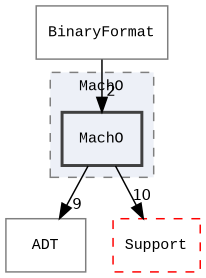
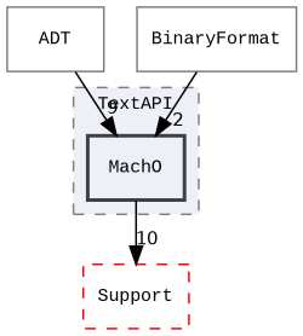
  digraph {
    compound=true
    fontname="Liberation Mono"
    node [color=grey50 fillcolor="#edf0f7" fontname="Liberation Mono" fontsize=10 shape=box]
    edge [fontname="Liberation Mono" fontsize=10 labeldistance=1.5 labelfontname=Helvetica labelfontsize=10]
    n1 [color=grey25 label=MachO style="filled,bold,"]
    n2 [label=ADT]
    n3 [color=red label=Support style="dashed,"]
    n4 [label=BinaryFormat]
    subgraph cluster_1 {
      bgcolor="#edf0f7"
      fontsize=10
-     label=MachO
+     label=TextAPI
      pencolor=grey50
      style="filled,dashed,"
      n1
    }
-   n1 -> n2 [headlabel=9]
+   n2 -> n1 [headlabel=9]
    n1 -> n3 [headlabel=10]
    n4 -> n1 [headlabel=2]
  }
